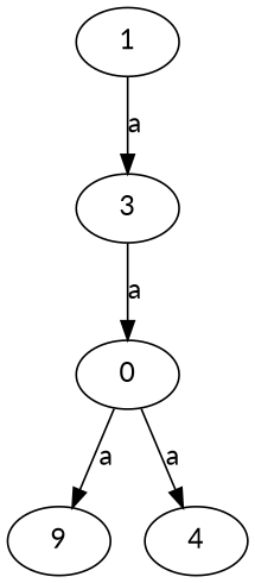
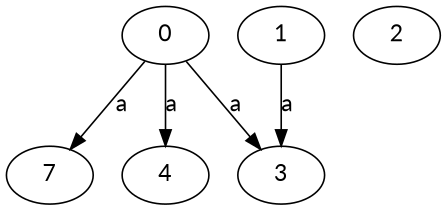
  strict digraph {
    fontname=Lato
    node [fontname=Lato]
    edge [fontname=Lato]
    0
    3
-   7 [label=9]
+   7
    4
    1
-   3 -> 0 [label=a]
+   2
+   0 -> 3 [label=a]
    0 -> 7 [label=a]
    0 -> 4 [label=a]
    1 -> 3 [label=a]
  }
